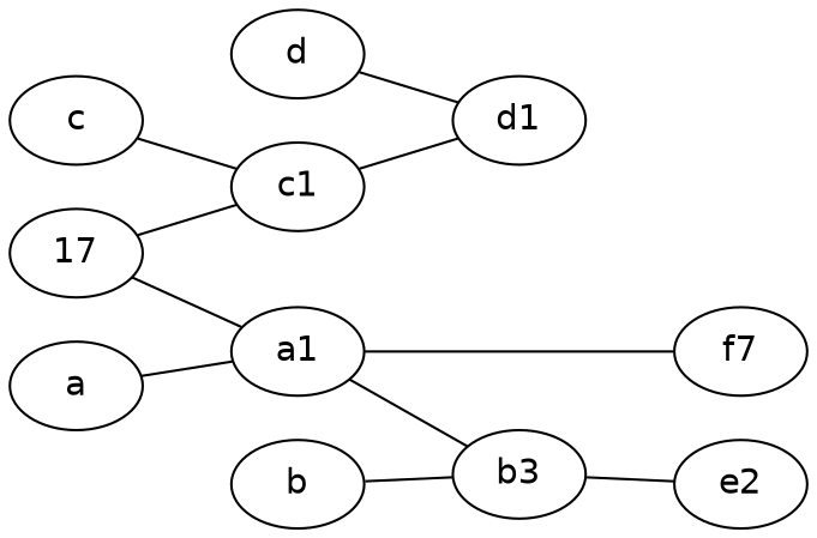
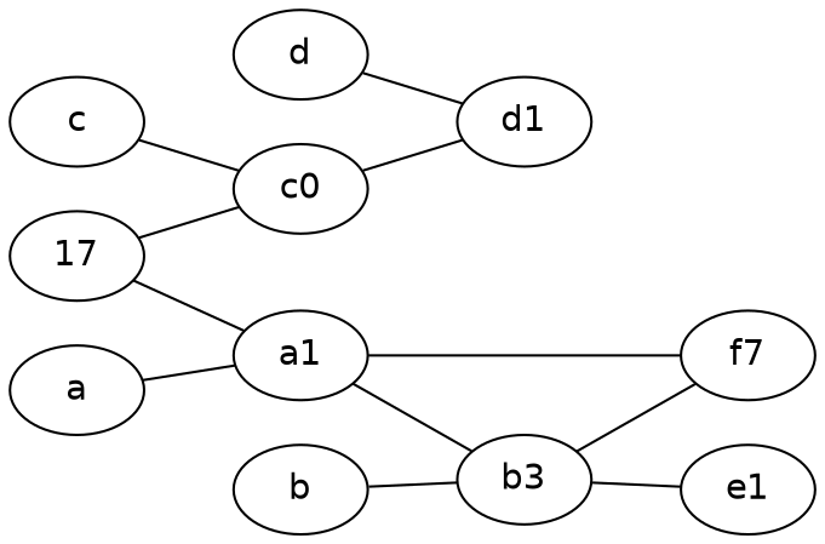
  graph {
    fontname="DejaVu Sans"
    rankdir=LR
    node [fontname="DejaVu Sans" labelfontsize=50]
    edge [fontname="DejaVu Sans"]
-   c1
+   c1 [label=c0]
    d1
    n3 [label=f7]
    a1
    n5 [label=b3]
-   e1 [label=e2]
+   e1
    17
    d
    c
    a
    b
    c1 -- d1
    a1 -- n3
    a1 -- n5
+   n5 -- n3
    n5 -- e1
    17 -- c1
    17 -- a1
    d -- d1
    c -- c1
    a -- a1
    b -- n5
  }
